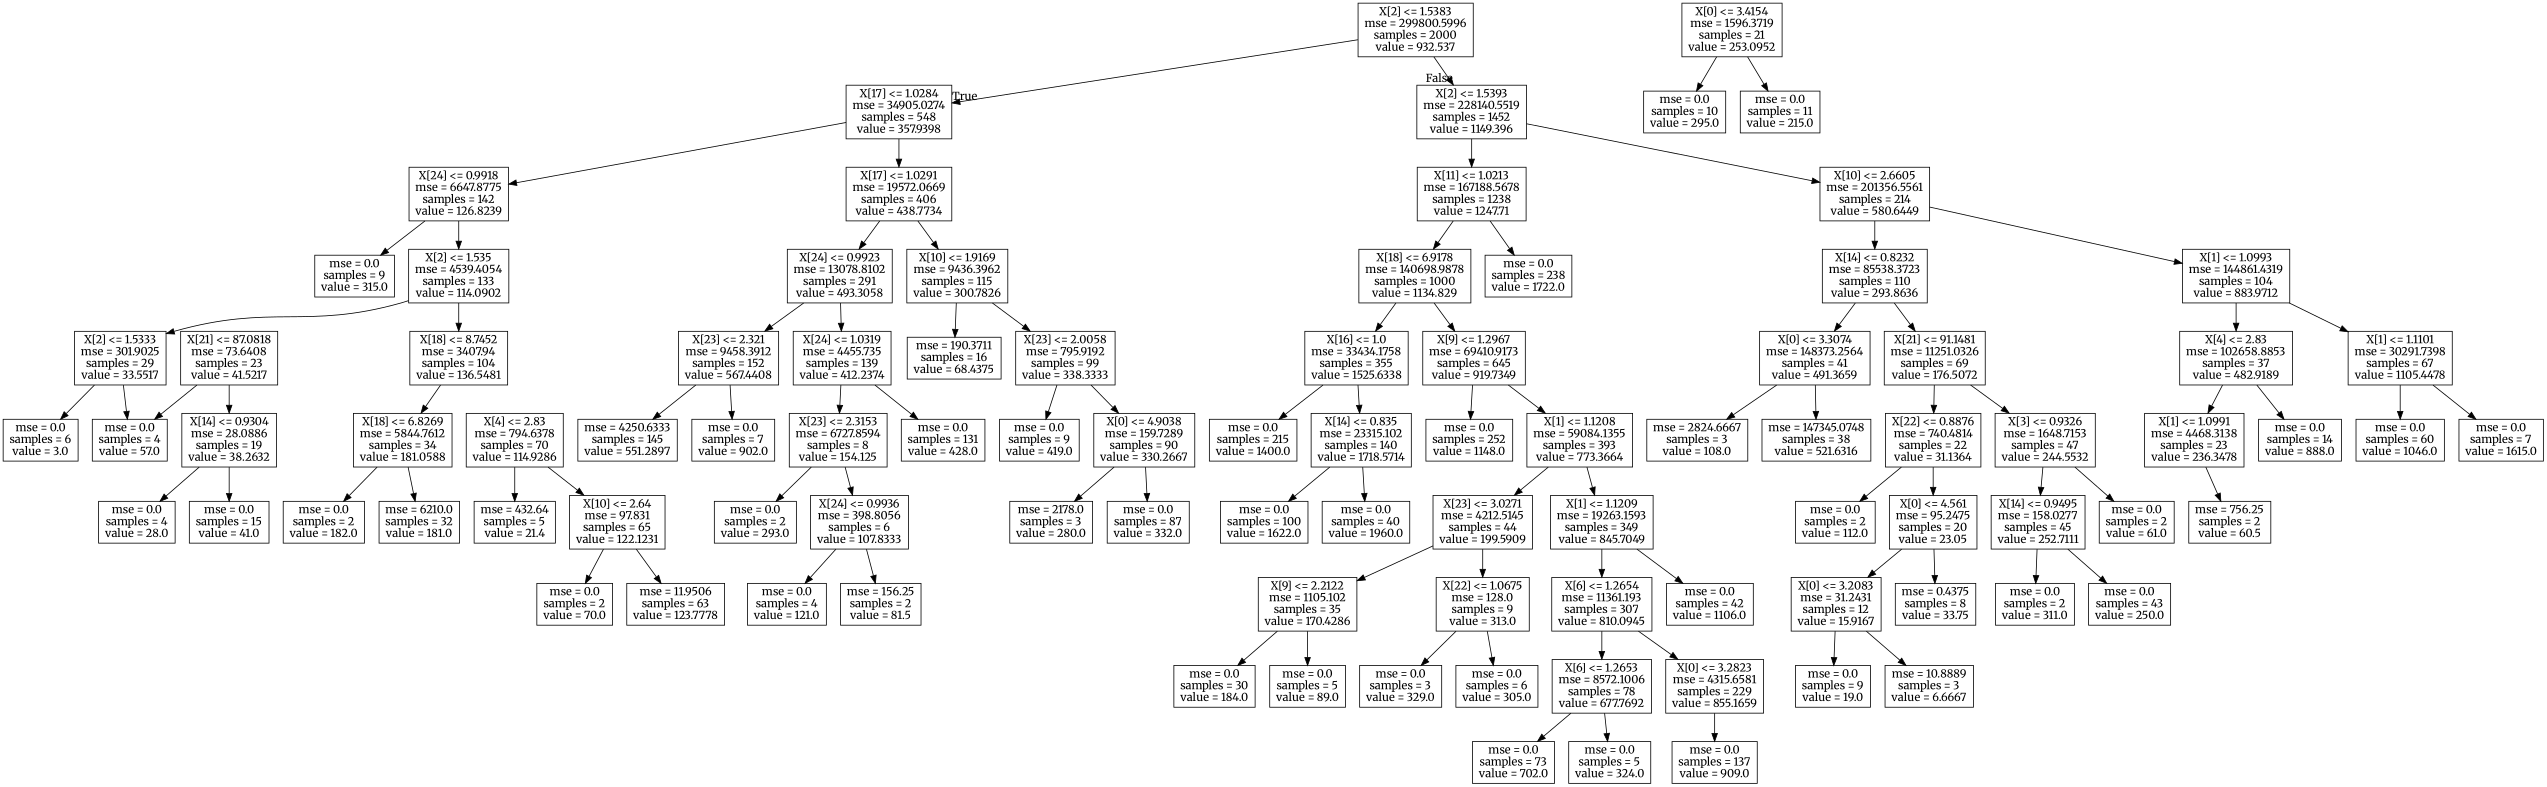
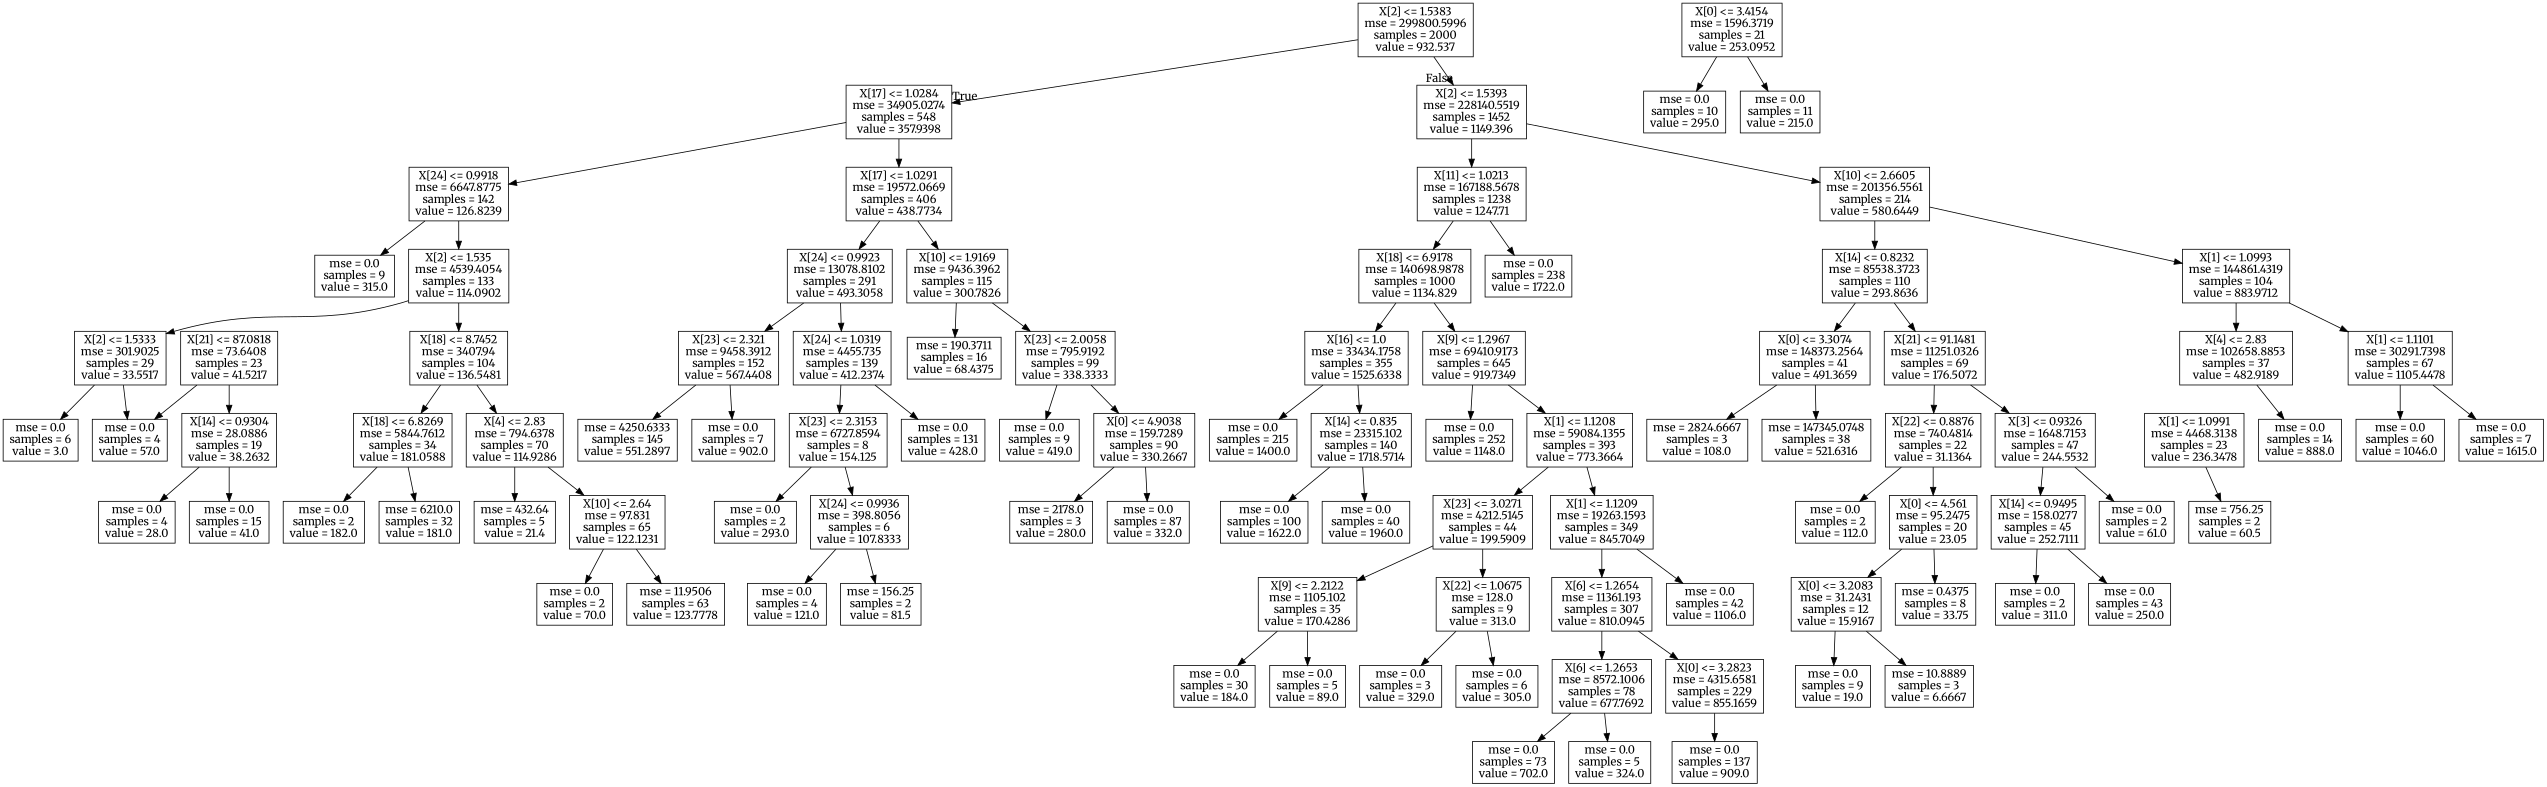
  digraph {
    fontname=Merriweather
    node [fontname=Merriweather shape=box]
    edge [fontname=Merriweather]
    n1 [label="X[2] <= 1.5383\nmse = 299800.5996\nsamples = 2000\nvalue = 932.537"]
    n2 [label="X[17] <= 1.0284\nmse = 34905.0274\nsamples = 548\nvalue = 357.9398"]
    n3 [label="X[2] <= 1.5393\nmse = 228140.5519\nsamples = 1452\nvalue = 1149.396"]
    n4 [label="X[24] <= 0.9918\nmse = 6647.8775\nsamples = 142\nvalue = 126.8239"]
    n5 [label="X[17] <= 1.0291\nmse = 19572.0669\nsamples = 406\nvalue = 438.7734"]
    n6 [label="X[11] <= 1.0213\nmse = 167188.5678\nsamples = 1238\nvalue = 1247.71"]
    n7 [label="X[10] <= 2.6605\nmse = 201356.5561\nsamples = 214\nvalue = 580.6449"]
    n8 [label="mse = 0.0\nsamples = 9\nvalue = 315.0"]
    n9 [label="X[2] <= 1.535\nmse = 4539.4054\nsamples = 133\nvalue = 114.0902"]
    n10 [label="X[24] <= 0.9923\nmse = 13078.8102\nsamples = 291\nvalue = 493.3058"]
    n11 [label="X[10] <= 1.9169\nmse = 9436.3962\nsamples = 115\nvalue = 300.7826"]
    n12 [label="X[2] <= 1.5333\nmse = 301.9025\nsamples = 29\nvalue = 33.5517"]
    n13 [label="X[18] <= 8.7452\nmse = 3407.94\nsamples = 104\nvalue = 136.5481"]
    n14 [label="mse = 0.0\nsamples = 6\nvalue = 3.0"]
    n15 [label="mse = 0.0\nsamples = 4\nvalue = 57.0"]
    n16 [label="X[18] <= 6.8269\nmse = 5844.7612\nsamples = 34\nvalue = 181.0588"]
    n17 [label="X[4] <= 2.83\nmse = 794.6378\nsamples = 70\nvalue = 114.9286"]
    n18 [label="X[21] <= 87.0818\nmse = 73.6408\nsamples = 23\nvalue = 41.5217"]
    n19 [label="X[14] <= 0.9304\nmse = 28.0886\nsamples = 19\nvalue = 38.2632"]
    n20 [label="mse = 0.0\nsamples = 4\nvalue = 28.0"]
    n21 [label="mse = 0.0\nsamples = 15\nvalue = 41.0"]
    n22 [label="mse = 0.0\nsamples = 2\nvalue = 182.0"]
    n23 [label="mse = 6210.0\nsamples = 32\nvalue = 181.0"]
    n24 [label="mse = 432.64\nsamples = 5\nvalue = 21.4"]
    n25 [label="X[10] <= 2.64\nmse = 97.831\nsamples = 65\nvalue = 122.1231"]
    n26 [label="mse = 0.0\nsamples = 2\nvalue = 70.0"]
    n27 [label="mse = 11.9506\nsamples = 63\nvalue = 123.7778"]
    n28 [label="X[23] <= 2.321\nmse = 9458.3912\nsamples = 152\nvalue = 567.4408"]
    n29 [label="X[24] <= 1.0319\nmse = 4455.735\nsamples = 139\nvalue = 412.2374"]
    n30 [label="mse = 190.3711\nsamples = 16\nvalue = 68.4375"]
    n31 [label="X[23] <= 2.0058\nmse = 795.9192\nsamples = 99\nvalue = 338.3333"]
    n32 [label="mse = 4250.6333\nsamples = 145\nvalue = 551.2897"]
    n33 [label="mse = 0.0\nsamples = 7\nvalue = 902.0"]
    n34 [label="X[23] <= 2.3153\nmse = 6727.8594\nsamples = 8\nvalue = 154.125"]
    n35 [label="mse = 0.0\nsamples = 131\nvalue = 428.0"]
    n36 [label="mse = 0.0\nsamples = 2\nvalue = 293.0"]
    n37 [label="X[24] <= 0.9936\nmse = 398.8056\nsamples = 6\nvalue = 107.8333"]
    n38 [label="mse = 0.0\nsamples = 4\nvalue = 121.0"]
    n39 [label="mse = 156.25\nsamples = 2\nvalue = 81.5"]
    n40 [label="mse = 0.0\nsamples = 9\nvalue = 419.0"]
    n41 [label="X[0] <= 4.9038\nmse = 159.7289\nsamples = 90\nvalue = 330.2667"]
    n42 [label="mse = 2178.0\nsamples = 3\nvalue = 280.0"]
    n43 [label="mse = 0.0\nsamples = 87\nvalue = 332.0"]
    n44 [label="X[18] <= 6.9178\nmse = 140698.9878\nsamples = 1000\nvalue = 1134.829"]
    n45 [label="mse = 0.0\nsamples = 238\nvalue = 1722.0"]
    n46 [label="X[14] <= 0.8232\nmse = 85538.3723\nsamples = 110\nvalue = 293.8636"]
    n47 [label="X[1] <= 1.0993\nmse = 144861.4319\nsamples = 104\nvalue = 883.9712"]
    n48 [label="X[16] <= 1.0\nmse = 33434.1758\nsamples = 355\nvalue = 1525.6338"]
    n49 [label="X[9] <= 1.2967\nmse = 69410.9173\nsamples = 645\nvalue = 919.7349"]
    n50 [label="mse = 0.0\nsamples = 215\nvalue = 1400.0"]
    n51 [label="X[14] <= 0.835\nmse = 23315.102\nsamples = 140\nvalue = 1718.5714"]
    n52 [label="mse = 0.0\nsamples = 252\nvalue = 1148.0"]
    n53 [label="X[1] <= 1.1208\nmse = 59084.1355\nsamples = 393\nvalue = 773.3664"]
    n54 [label="mse = 0.0\nsamples = 100\nvalue = 1622.0"]
    n55 [label="mse = 0.0\nsamples = 40\nvalue = 1960.0"]
    n56 [label="X[23] <= 3.0271\nmse = 4212.5145\nsamples = 44\nvalue = 199.5909"]
    n57 [label="X[1] <= 1.1209\nmse = 19263.1593\nsamples = 349\nvalue = 845.7049"]
    n58 [label="X[9] <= 2.2122\nmse = 1105.102\nsamples = 35\nvalue = 170.4286"]
    n59 [label="X[22] <= 1.0675\nmse = 128.0\nsamples = 9\nvalue = 313.0"]
    n60 [label="X[6] <= 1.2654\nmse = 11361.193\nsamples = 307\nvalue = 810.0945"]
    n61 [label="mse = 0.0\nsamples = 42\nvalue = 1106.0"]
    n62 [label="mse = 0.0\nsamples = 30\nvalue = 184.0"]
    n63 [label="mse = 0.0\nsamples = 5\nvalue = 89.0"]
    n64 [label="mse = 0.0\nsamples = 3\nvalue = 329.0"]
    n65 [label="mse = 0.0\nsamples = 6\nvalue = 305.0"]
    n66 [label="X[6] <= 1.2653\nmse = 8572.1006\nsamples = 78\nvalue = 677.7692"]
    n67 [label="X[0] <= 3.2823\nmse = 4315.6581\nsamples = 229\nvalue = 855.1659"]
    n68 [label="mse = 0.0\nsamples = 73\nvalue = 702.0"]
    n69 [label="mse = 0.0\nsamples = 5\nvalue = 324.0"]
    n70 [label="mse = 0.0\nsamples = 137\nvalue = 909.0"]
    n71 [label="X[0] <= 3.3074\nmse = 148373.2564\nsamples = 41\nvalue = 491.3659"]
    n72 [label="X[21] <= 91.1481\nmse = 11251.0326\nsamples = 69\nvalue = 176.5072"]
    n73 [label="X[4] <= 2.83\nmse = 102658.8853\nsamples = 37\nvalue = 482.9189"]
    n74 [label="X[1] <= 1.1101\nmse = 30291.7398\nsamples = 67\nvalue = 1105.4478"]
    n75 [label="mse = 2824.6667\nsamples = 3\nvalue = 108.0"]
    n76 [label="mse = 147345.0748\nsamples = 38\nvalue = 521.6316"]
    n77 [label="X[22] <= 0.8876\nmse = 740.4814\nsamples = 22\nvalue = 31.1364"]
    n78 [label="X[3] <= 0.9326\nmse = 1648.7153\nsamples = 47\nvalue = 244.5532"]
    n79 [label="mse = 0.0\nsamples = 2\nvalue = 112.0"]
    n80 [label="X[0] <= 4.561\nmse = 95.2475\nsamples = 20\nvalue = 23.05"]
    n81 [label="X[14] <= 0.9495\nmse = 158.0277\nsamples = 45\nvalue = 252.7111"]
    n82 [label="mse = 0.0\nsamples = 2\nvalue = 61.0"]
    n83 [label="X[0] <= 3.2083\nmse = 31.2431\nsamples = 12\nvalue = 15.9167"]
    n84 [label="mse = 0.4375\nsamples = 8\nvalue = 33.75"]
    n85 [label="mse = 0.0\nsamples = 9\nvalue = 19.0"]
    n86 [label="mse = 10.8889\nsamples = 3\nvalue = 6.6667"]
    n87 [label="mse = 0.0\nsamples = 2\nvalue = 311.0"]
    n88 [label="mse = 0.0\nsamples = 43\nvalue = 250.0"]
    n89 [label="X[1] <= 1.0991\nmse = 4468.3138\nsamples = 23\nvalue = 236.3478"]
    n90 [label="mse = 0.0\nsamples = 14\nvalue = 888.0"]
    n91 [label="mse = 0.0\nsamples = 60\nvalue = 1046.0"]
    n92 [label="mse = 0.0\nsamples = 7\nvalue = 1615.0"]
    n93 [label="mse = 756.25\nsamples = 2\nvalue = 60.5"]
    n94 [label="X[0] <= 3.4154\nmse = 1596.3719\nsamples = 21\nvalue = 253.0952"]
    n95 [label="mse = 0.0\nsamples = 10\nvalue = 295.0"]
    n96 [label="mse = 0.0\nsamples = 11\nvalue = 215.0"]
    n1 -> n2 [headlabel=True labelangle=45 labeldistance=2.5]
    n1 -> n3 [headlabel=False labelangle=-45 labeldistance=2.5]
    n2 -> n4
    n2 -> n5
    n3 -> n6
    n3 -> n7
    n4 -> n8
    n4 -> n9
    n5 -> n10
    n5 -> n11
    n6 -> n44
    n6 -> n45
    n7 -> n46
    n7 -> n47
    n9 -> n12
    n9 -> n13
    n10 -> n28
    n10 -> n29
    n11 -> n30
    n11 -> n31
    n12 -> n14
    n12 -> n15
    n13 -> n16
+   n13 -> n17
    n16 -> n22
    n16 -> n23
    n17 -> n24
    n17 -> n25
    n18 -> n15
    n18 -> n19
    n19 -> n20
    n19 -> n21
    n25 -> n26
    n25 -> n27
    n28 -> n32
    n28 -> n33
    n29 -> n34
    n29 -> n35
    n31 -> n40
    n31 -> n41
    n34 -> n36
    n34 -> n37
    n37 -> n38
    n37 -> n39
    n41 -> n42
    n41 -> n43
    n44 -> n48
    n44 -> n49
    n46 -> n71
    n46 -> n72
    n47 -> n73
    n47 -> n74
    n48 -> n50
    n48 -> n51
    n49 -> n52
    n49 -> n53
    n51 -> n54
    n51 -> n55
    n53 -> n56
    n53 -> n57
    n56 -> n58
    n56 -> n59
    n57 -> n60
    n57 -> n61
    n58 -> n62
    n58 -> n63
    n59 -> n64
    n59 -> n65
    n60 -> n66
    n60 -> n67
    n66 -> n68
    n66 -> n69
    n67 -> n70
    n71 -> n75
    n71 -> n76
    n72 -> n77
    n72 -> n78
-   n73 -> n89
    n73 -> n90
    n74 -> n91
    n74 -> n92
    n77 -> n79
    n77 -> n80
    n78 -> n81
    n78 -> n82
    n80 -> n83
    n80 -> n84
    n81 -> n87
    n81 -> n88
    n83 -> n85
    n83 -> n86
    n89 -> n93
    n94 -> n95
    n94 -> n96
  }
